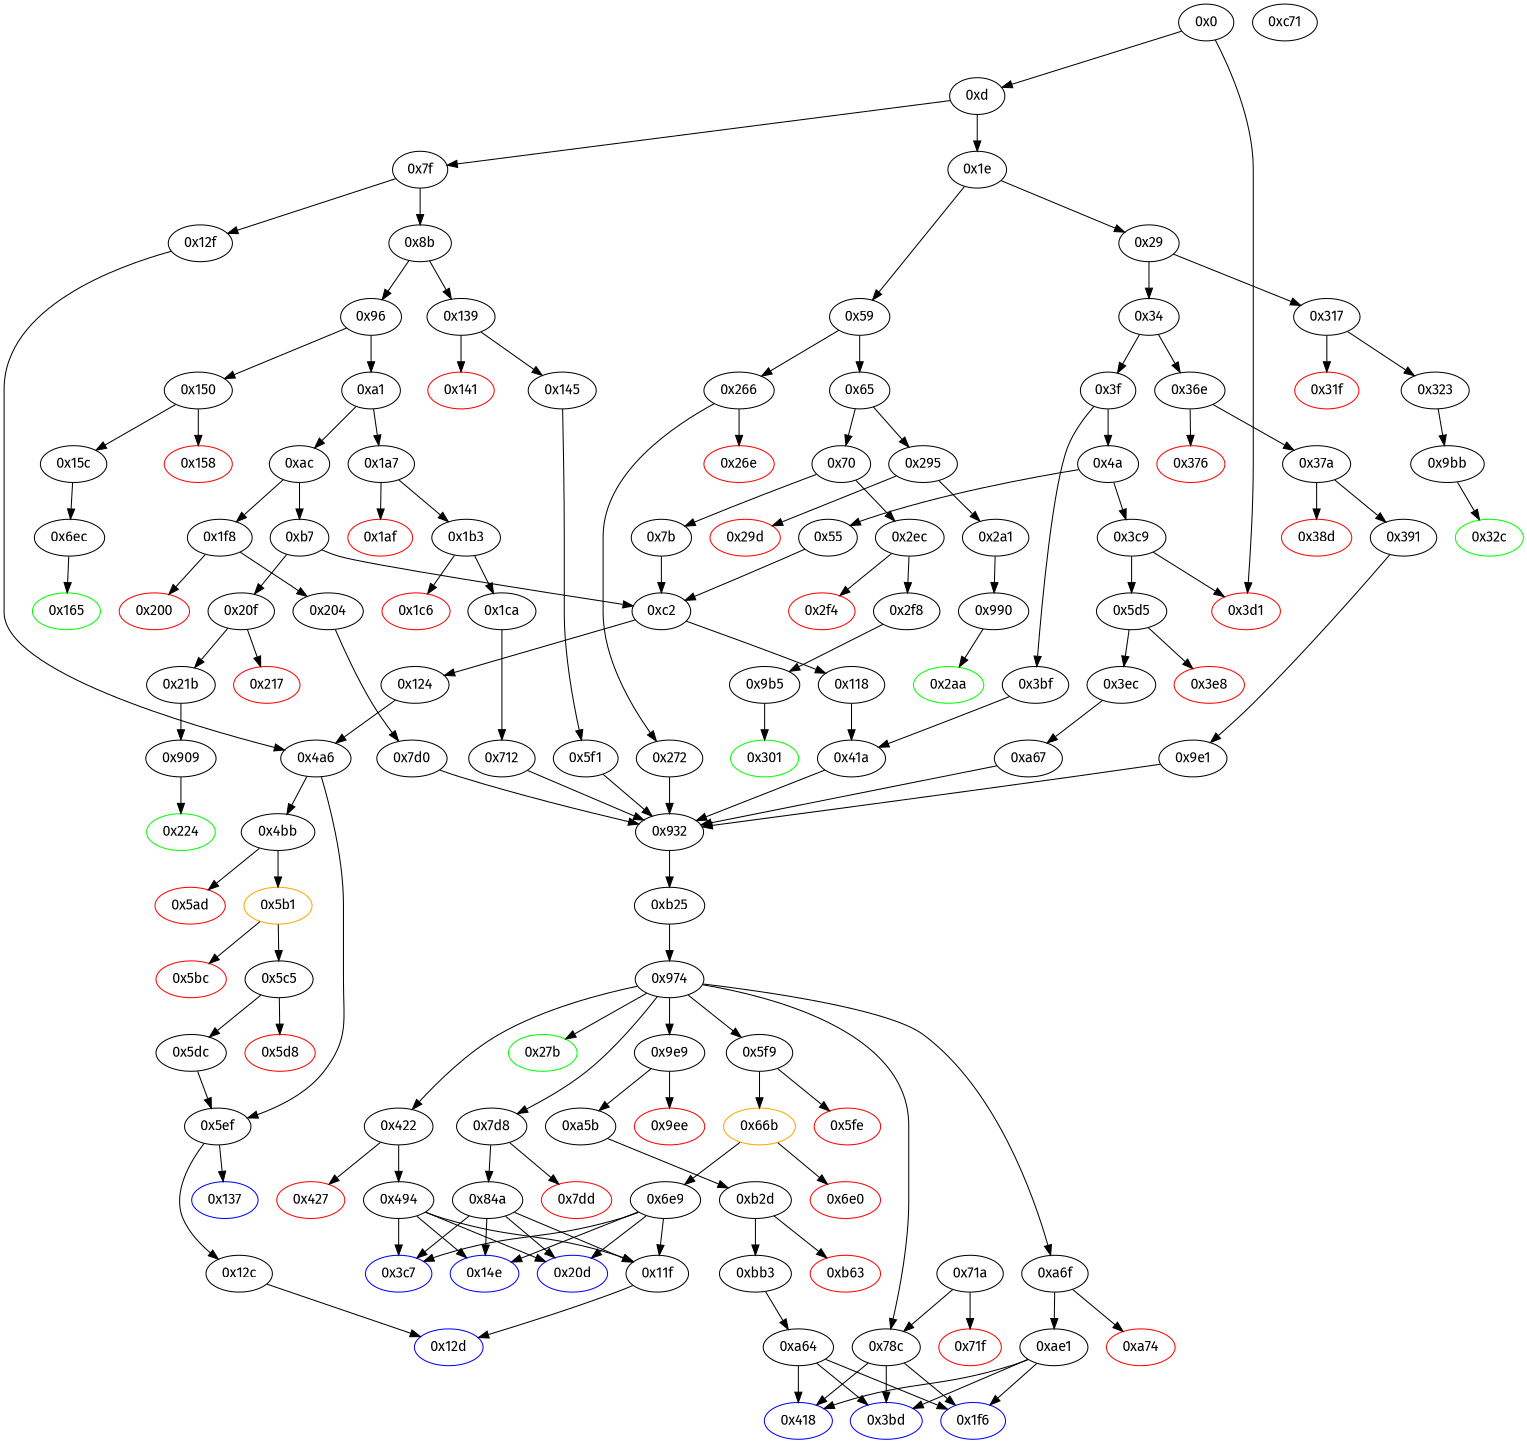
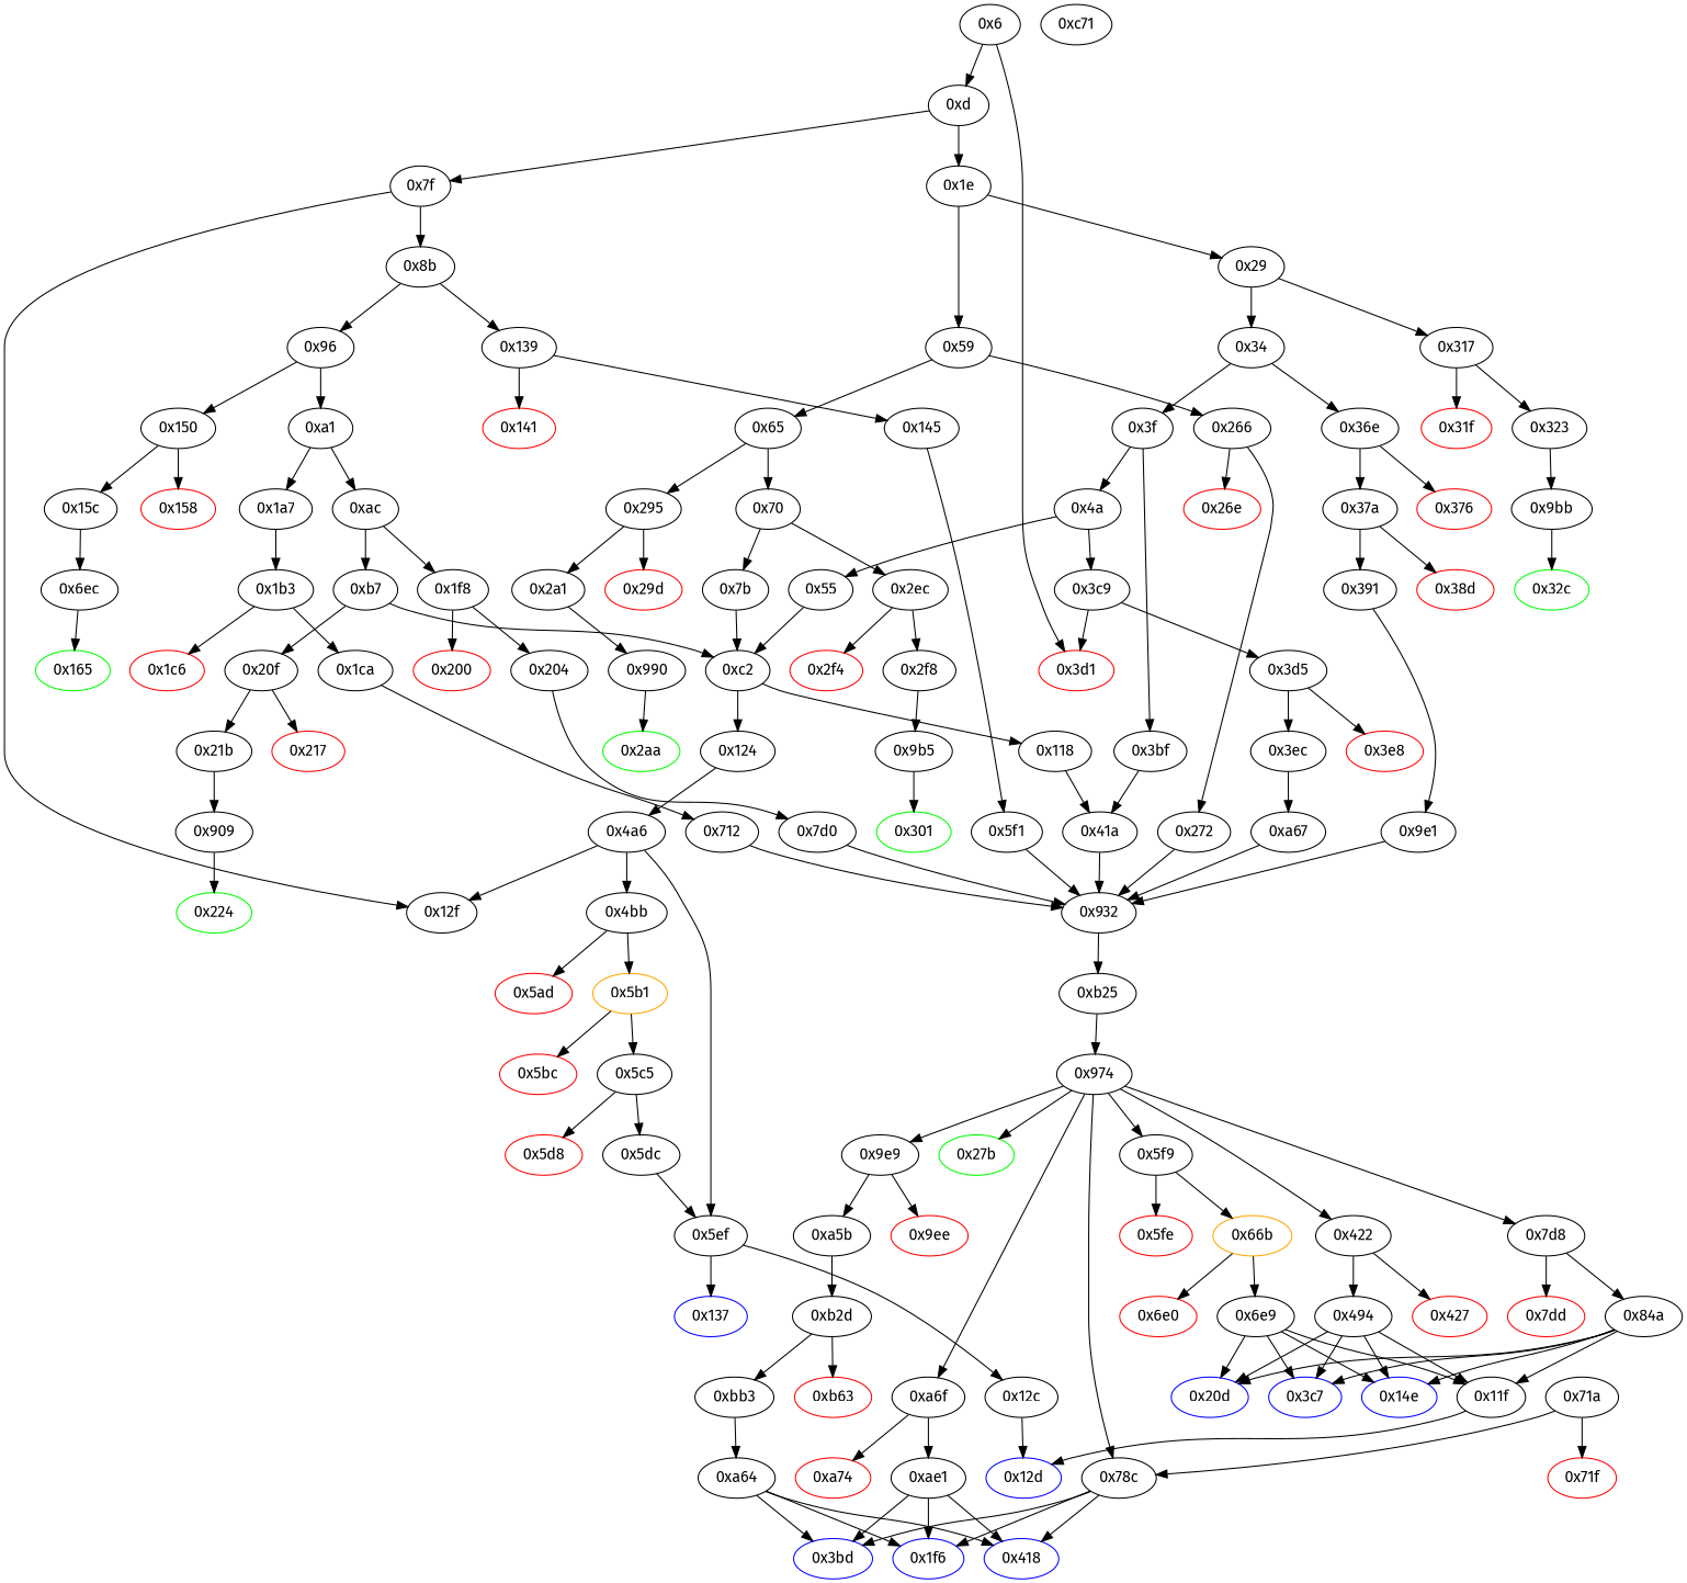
  strict digraph {
    fontname="Fira Sans"
    node [fillcolor=white fontname="Fira Sans" style=filled]
    edge [fontname="Fira Sans"]
    "0x118"
    "0x41a"
    "0x932"
    "0x418" [color=blue]
    "0xae1"
    "0x3bd" [color=blue]
    "0x1f6" [color=blue]
    "0x71f" [color=red]
    "0x12d" [color=blue]
    "0x11f"
    "0x27b" [color=green]
    "0x29d" [color=red]
    "0x158" [color=red]
    "0x150"
    "0x15c"
    "0x6ec"
    "0x3c7" [color=blue]
    "0x96"
    "0xa1"
    "0x1a7"
    "0xac"
    "0xd"
    "0x1e"
    "0x7f"
    "0x29"
    "0x59"
    "0x12f"
    "0x8b"
    "0x3d1" [color=red]
    "0x84a"
    "0x14e" [color=blue]
    "0x20d" [color=blue]
    "0x165" [color=green]
    "0x224" [color=green]
    "0x909"
    "0x266"
    "0x272"
    "0x26e" [color=red]
    "0x7b"
    "0xc2"
    "0x124"
    "0x7dd" [color=red]
    "0x1b3"
-   "0x1af" [color=red]
    "0xb7"
    "0x1f8"
    "0x12c"
    "0x427" [color=red]
    "0xb25"
    "0x494"
    "0x31f" [color=red]
    "0x5dc"
    "0x5ef"
    "0x137" [color=blue]
    "0x2a1"
    "0x990"
    "0x2aa" [color=green]
    "0x391"
    "0x9e1"
    "0x204"
    "0x7d0"
    "0xa64"
    "0x65"
    "0x70"
    "0x295"
    "0x2ec"
    "0x3ec"
    "0xa67"
    "0xa5b"
    "0xb2d"
    "0xb63" [color=red]
    "0xbb3"
    "0x974"
    "0x7d8"
    "0x9e9"
    "0x78c"
    "0x422"
    "0x5f9"
    "0xa6f"
    "0x1c6" [color=red]
    "0x1ca"
    "0x21b"
    "0x2f4" [color=red]
    "0x2f8"
    "0x3f"
    "0x4a"
    "0x3bf"
    "0x3c9"
    "0x55"
-   "0x3d5" [label="0x5d5"]
+   "0x3d5"
    "0x3e8" [color=red]
    "0x712"
    "0x6e0" [color=red]
    "0x301" [color=green]
    "0x139"
    "0x145"
    "0x141" [color=red]
    "0x5f1"
    "0x20f"
    "0x217" [color=red]
    "0x66b" [color=orange]
    "0x6e9"
    "0x9ee" [color=red]
-   "0x0"
+   "0x0" [label="0x6"]
    "0x4a6"
    "0x4bb"
    "0x5c5"
    "0x5d8" [color=red]
    "0x34"
    "0x317"
    "0x36e"
    "0x323"
    "0x200" [color=red]
    "0x376" [color=red]
    "0x37a"
    "0xc71"
    "0x38d" [color=red]
    "0xa74" [color=red]
    "0x9bb"
    "0x32c" [color=green]
    "0x5ad" [color=red]
    "0x5b1" [color=orange]
    "0x5fe" [color=red]
    "0x71a"
    "0x9b5"
    "0x5bc" [color=red]
    "0x118" -> "0x41a"
    "0x41a" -> "0x932"
    "0x932" -> "0xb25"
    "0xae1" -> "0x418"
    "0xae1" -> "0x3bd"
    "0xae1" -> "0x1f6"
    "0x11f" -> "0x12d"
    "0x150" -> "0x158"
    "0x150" -> "0x15c"
    "0x15c" -> "0x6ec"
    "0x6ec" -> "0x165"
    "0x96" -> "0x150"
    "0x96" -> "0xa1"
    "0xa1" -> "0x1a7"
    "0xa1" -> "0xac"
    "0x1a7" -> "0x1b3"
-   "0x1a7" -> "0x1af"
    "0xac" -> "0xb7"
    "0xac" -> "0x1f8"
    "0xd" -> "0x1e"
    "0xd" -> "0x7f"
    "0x1e" -> "0x29"
    "0x1e" -> "0x59"
    "0x7f" -> "0x12f"
    "0x7f" -> "0x8b"
    "0x29" -> "0x34"
    "0x29" -> "0x317"
    "0x59" -> "0x266"
    "0x59" -> "0x65"
-   "0x12f" -> "0x4a6"
+   "0x4a6" -> "0x12f"
    "0x8b" -> "0x96"
    "0x8b" -> "0x139"
    "0x84a" -> "0x11f"
    "0x84a" -> "0x3c7"
    "0x84a" -> "0x14e"
    "0x84a" -> "0x20d"
    "0x909" -> "0x224"
    "0x266" -> "0x272"
    "0x266" -> "0x26e"
    "0x272" -> "0x932"
    "0x7b" -> "0xc2"
    "0xc2" -> "0x118"
    "0xc2" -> "0x124"
    "0x124" -> "0x4a6"
    "0x1b3" -> "0x1c6"
    "0x1b3" -> "0x1ca"
    "0xb7" -> "0xc2"
    "0xb7" -> "0x20f"
    "0x1f8" -> "0x204"
    "0x1f8" -> "0x200"
    "0x12c" -> "0x12d"
    "0xb25" -> "0x974"
    "0x494" -> "0x11f"
    "0x494" -> "0x3c7"
    "0x494" -> "0x14e"
    "0x494" -> "0x20d"
    "0x5dc" -> "0x5ef"
    "0x5ef" -> "0x12c"
    "0x5ef" -> "0x137"
    "0x2a1" -> "0x990"
    "0x990" -> "0x2aa"
    "0x391" -> "0x9e1"
    "0x9e1" -> "0x932"
    "0x204" -> "0x7d0"
    "0x7d0" -> "0x932"
    "0xa64" -> "0x418"
    "0xa64" -> "0x3bd"
    "0xa64" -> "0x1f6"
    "0x65" -> "0x70"
    "0x65" -> "0x295"
    "0x70" -> "0x7b"
    "0x70" -> "0x2ec"
    "0x295" -> "0x29d"
    "0x295" -> "0x2a1"
    "0x2ec" -> "0x2f4"
    "0x2ec" -> "0x2f8"
    "0x3ec" -> "0xa67"
    "0xa67" -> "0x932"
    "0xa5b" -> "0xb2d"
    "0xb2d" -> "0xb63"
    "0xb2d" -> "0xbb3"
    "0xbb3" -> "0xa64"
    "0x974" -> "0x27b"
    "0x974" -> "0x7d8"
    "0x974" -> "0x9e9"
    "0x974" -> "0x78c"
    "0x974" -> "0x422"
    "0x974" -> "0x5f9"
    "0x974" -> "0xa6f"
    "0x7d8" -> "0x84a"
    "0x7d8" -> "0x7dd"
    "0x9e9" -> "0xa5b"
    "0x9e9" -> "0x9ee"
    "0x78c" -> "0x418"
    "0x78c" -> "0x3bd"
    "0x78c" -> "0x1f6"
    "0x422" -> "0x427"
    "0x422" -> "0x494"
    "0x5f9" -> "0x66b"
    "0x5f9" -> "0x5fe"
    "0xa6f" -> "0xae1"
    "0xa6f" -> "0xa74"
    "0x1ca" -> "0x712"
    "0x21b" -> "0x909"
    "0x2f8" -> "0x9b5"
    "0x3f" -> "0x4a"
    "0x3f" -> "0x3bf"
    "0x4a" -> "0x3c9"
    "0x4a" -> "0x55"
    "0x3bf" -> "0x41a"
    "0x3c9" -> "0x3d1"
    "0x3c9" -> "0x3d5"
    "0x55" -> "0xc2"
    "0x3d5" -> "0x3ec"
    "0x3d5" -> "0x3e8"
    "0x712" -> "0x932"
    "0x139" -> "0x145"
    "0x139" -> "0x141"
    "0x145" -> "0x5f1"
    "0x5f1" -> "0x932"
    "0x20f" -> "0x21b"
    "0x20f" -> "0x217"
    "0x66b" -> "0x6e0"
    "0x66b" -> "0x6e9"
    "0x6e9" -> "0x11f"
    "0x6e9" -> "0x3c7"
    "0x6e9" -> "0x14e"
    "0x6e9" -> "0x20d"
    "0x0" -> "0xd"
    "0x0" -> "0x3d1"
    "0x4a6" -> "0x5ef"
    "0x4a6" -> "0x4bb"
    "0x4bb" -> "0x5ad"
    "0x4bb" -> "0x5b1"
    "0x5c5" -> "0x5dc"
    "0x5c5" -> "0x5d8"
    "0x34" -> "0x3f"
    "0x34" -> "0x36e"
    "0x317" -> "0x31f"
    "0x317" -> "0x323"
    "0x36e" -> "0x376"
    "0x36e" -> "0x37a"
    "0x323" -> "0x9bb"
    "0x37a" -> "0x391"
    "0x37a" -> "0x38d"
    "0x9bb" -> "0x32c"
    "0x5b1" -> "0x5c5"
    "0x5b1" -> "0x5bc"
    "0x71a" -> "0x71f"
    "0x71a" -> "0x78c"
    "0x9b5" -> "0x301"
  }
